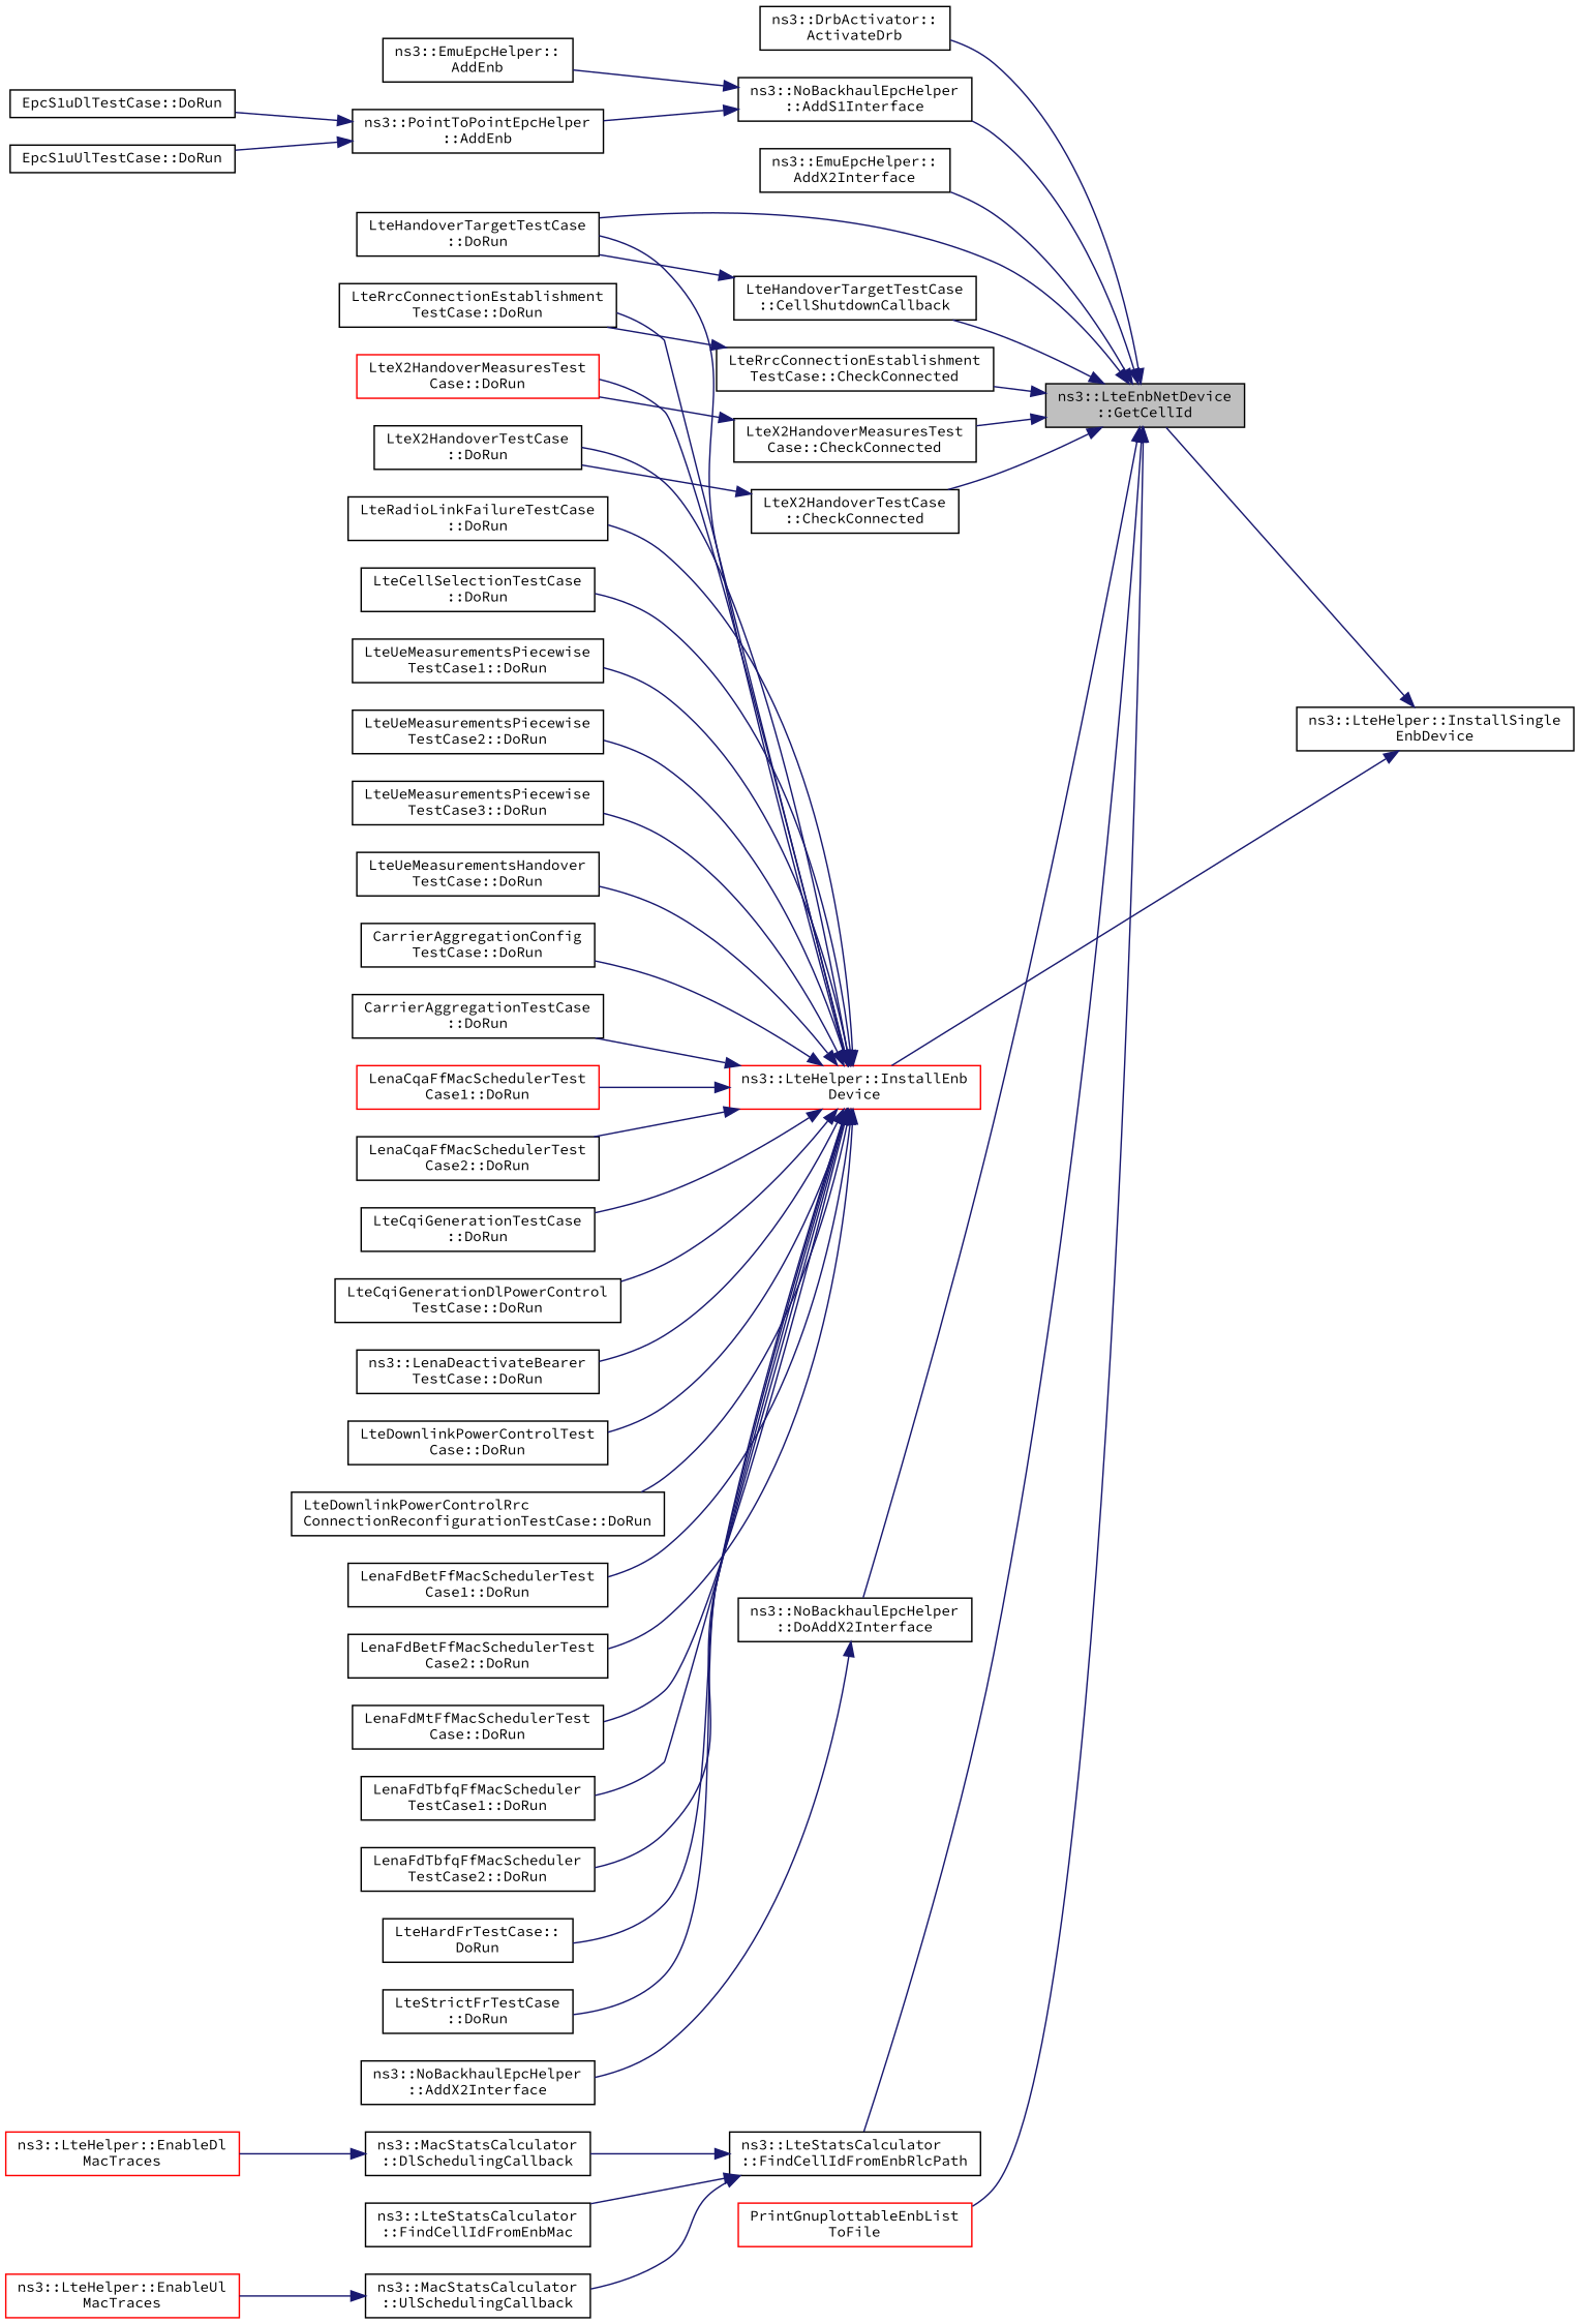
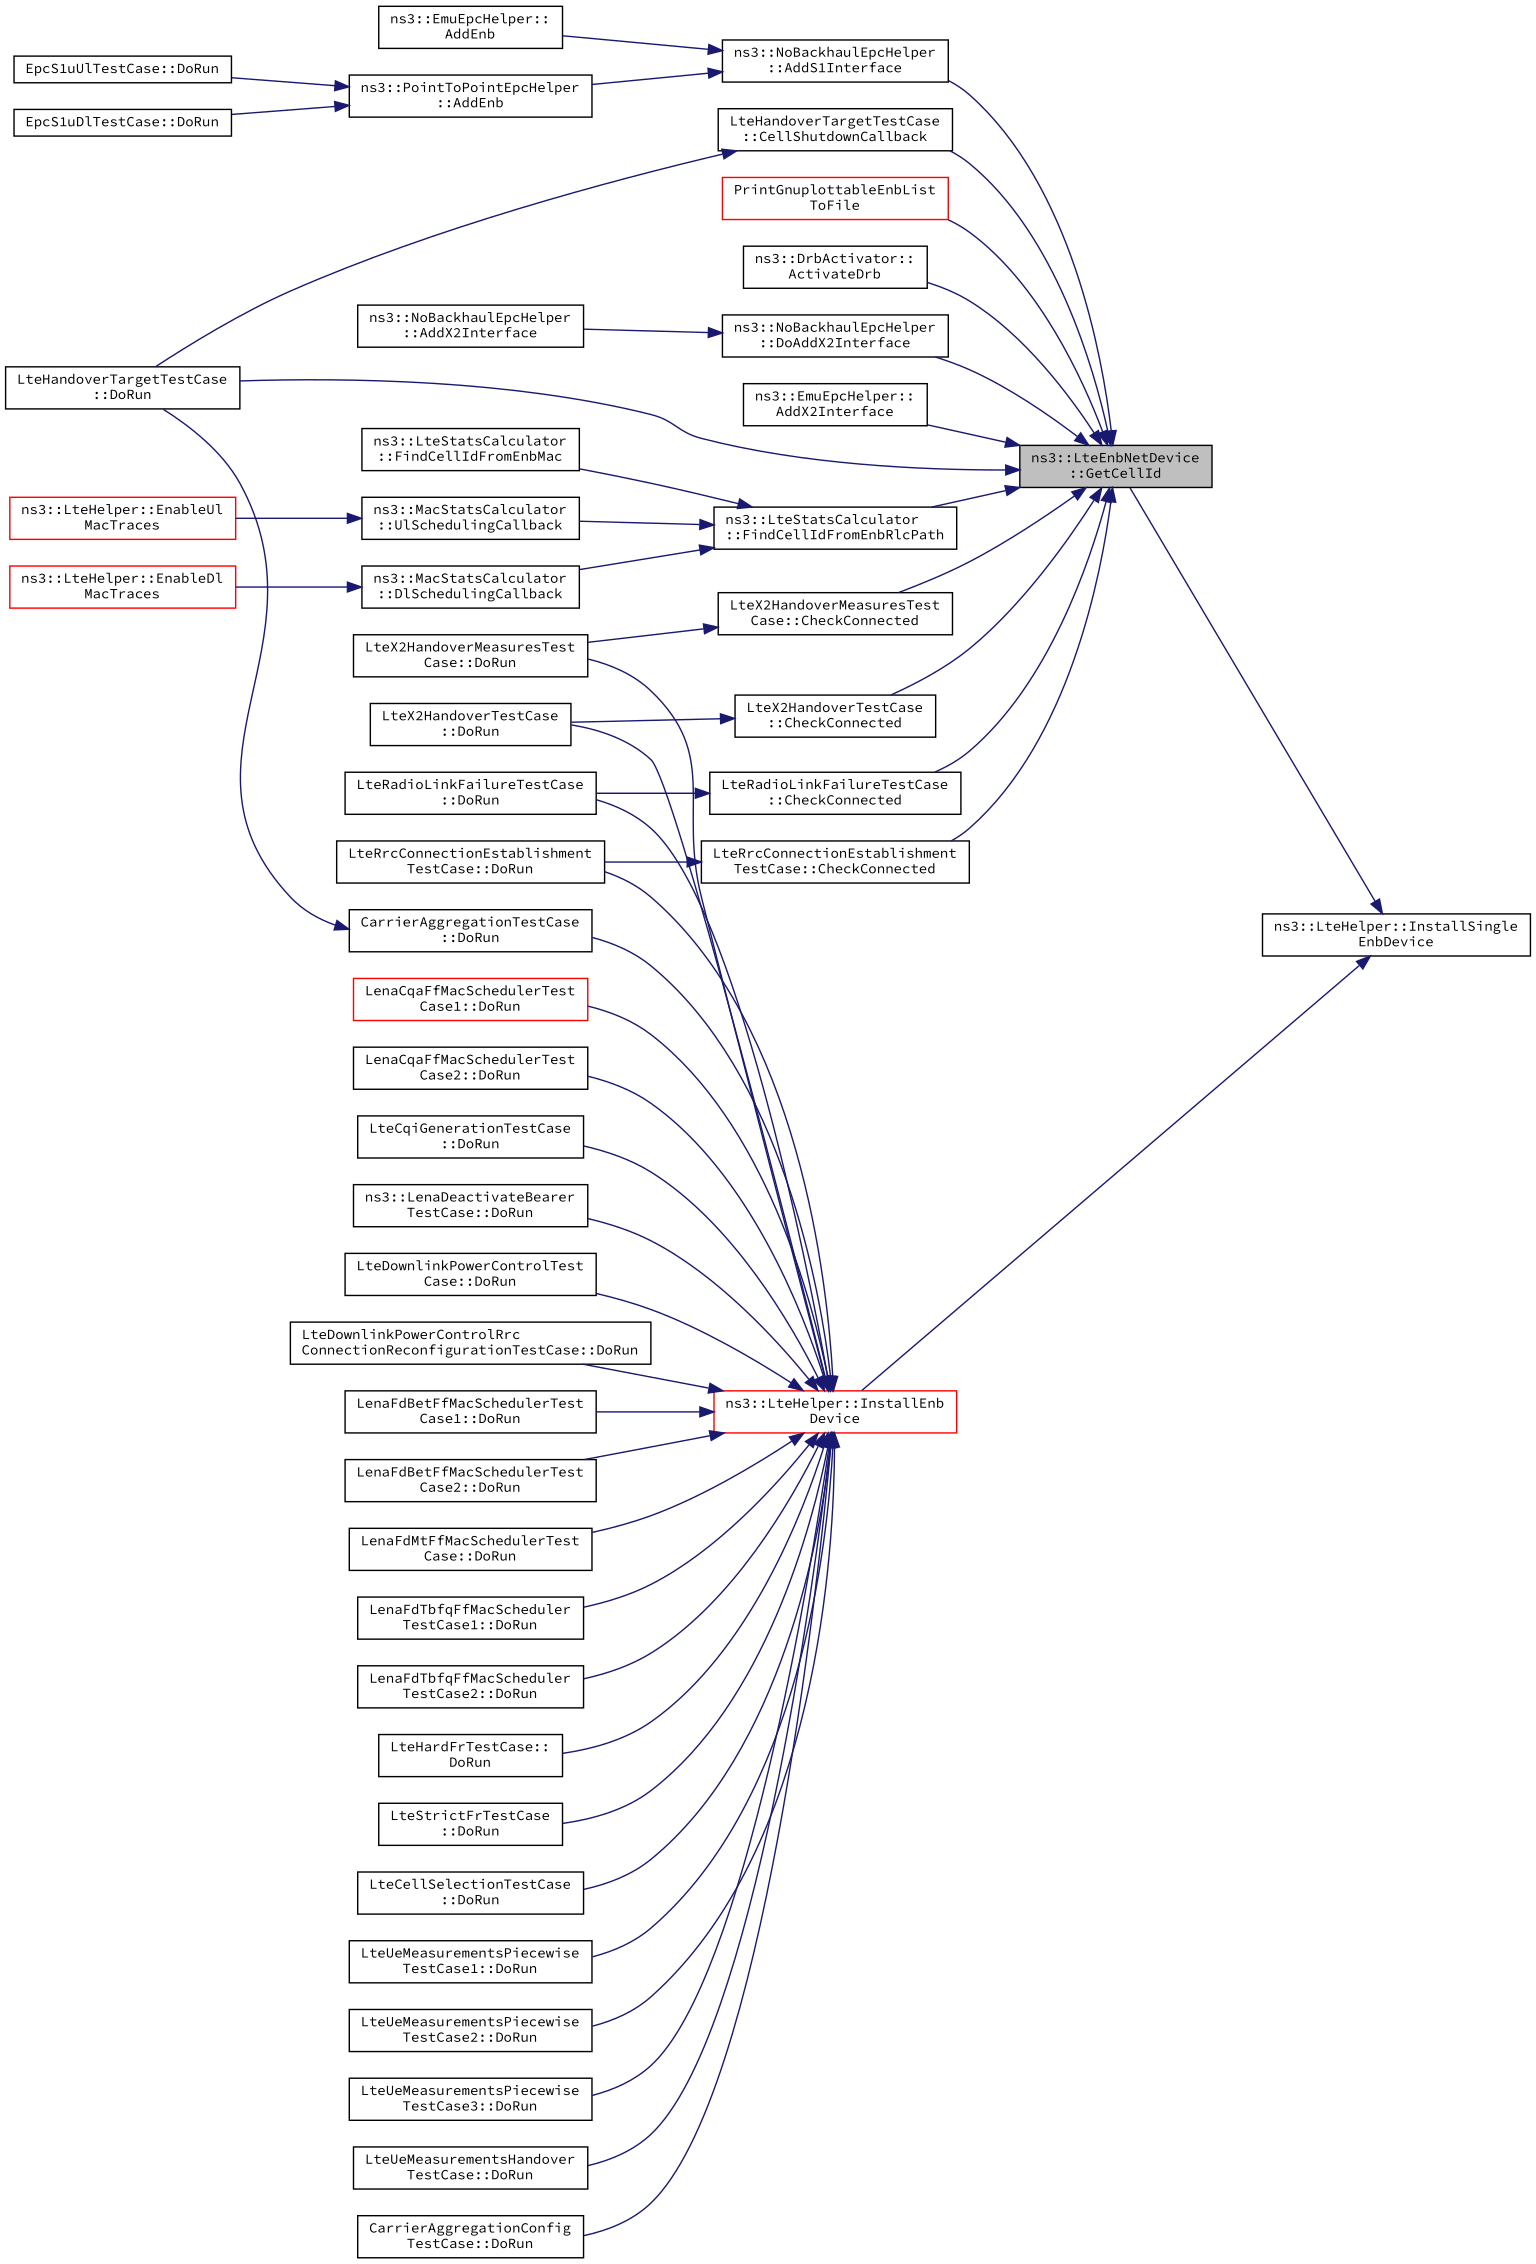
  digraph {
    fontname="Source Code Pro"
    rankdir=RL
    node [color=black fillcolor=white fontname="Source Code Pro" fontsize=10 shape=record style=filled]
    edge [color=midnightblue dir=back fontname="Source Code Pro" fontsize=10 labelfontname=Helvetica labelfontsize=10 style=solid]
    n1 [fillcolor=grey75 fontcolor=black height=0.2 label="ns3::LteEnbNetDevice\l::GetCellId" width=0.4]
    n2 [height=0.2 label="ns3::DrbActivator::\lActivateDrb" width=0.4]
    n3 [height=0.2 label="ns3::NoBackhaulEpcHelper\l::AddS1Interface" width=0.4]
    n4 [height=0.2 label="ns3::EmuEpcHelper::\lAddX2Interface" width=0.4]
    n5 [height=0.2 label="LteHandoverTargetTestCase\l::CellShutdownCallback" width=0.4]
    n6 [height=0.2 label="LteHandoverTargetTestCase\l::DoRun" width=0.4]
+   n7 [height=0.2 label="LteRadioLinkFailureTestCase\l::CheckConnected" width=0.4]
    n8 [height=0.2 label="LteRrcConnectionEstablishment\lTestCase::CheckConnected" width=0.4]
    n9 [height=0.2 label="LteX2HandoverMeasuresTest\lCase::CheckConnected" width=0.4]
    n10 [height=0.2 label="LteX2HandoverTestCase\l::CheckConnected" width=0.4]
    n11 [height=0.2 label="ns3::NoBackhaulEpcHelper\l::DoAddX2Interface" width=0.4]
    n12 [height=0.2 label="ns3::LteStatsCalculator\l::FindCellIdFromEnbRlcPath" width=0.4]
    n13 [color=red height=0.2 label="PrintGnuplottableEnbList\lToFile" width=0.4]
    n14 [height=0.2 label="ns3::EmuEpcHelper::\lAddEnb" width=0.4]
    n15 [height=0.2 label="ns3::PointToPointEpcHelper\l::AddEnb" width=0.4]
    n16 [height=0.2 label="LteRadioLinkFailureTestCase\l::DoRun" width=0.4]
    n17 [height=0.2 label="LteRrcConnectionEstablishment\lTestCase::DoRun" width=0.4]
-   n18 [color=red height=0.2 label="LteX2HandoverMeasuresTest\lCase::DoRun" width=0.4]
+   n18 [height=0.2 label="LteX2HandoverMeasuresTest\lCase::DoRun" width=0.4]
    n19 [height=0.2 label="LteX2HandoverTestCase\l::DoRun" width=0.4]
    n20 [height=0.2 label="ns3::NoBackhaulEpcHelper\l::AddX2Interface" width=0.4]
    n21 [height=0.2 label="ns3::MacStatsCalculator\l::DlSchedulingCallback" width=0.4]
    n22 [height=0.2 label="ns3::LteStatsCalculator\l::FindCellIdFromEnbMac" width=0.4]
    n23 [height=0.2 label="ns3::MacStatsCalculator\l::UlSchedulingCallback" width=0.4]
    n24 [height=0.2 label="ns3::LteHelper::InstallSingle\lEnbDevice" width=0.4]
    n25 [color=red height=0.2 label="ns3::LteHelper::InstallEnb\lDevice" width=0.4]
    n26 [height=0.2 label="EpcS1uDlTestCase::DoRun" width=0.4]
    n27 [height=0.2 label="EpcS1uUlTestCase::DoRun" width=0.4]
    n28 [color=red height=0.2 label="ns3::LteHelper::EnableDl\lMacTraces" width=0.4]
    n29 [color=red height=0.2 label="ns3::LteHelper::EnableUl\lMacTraces" width=0.4]
    n30 [height=0.2 label="LteCellSelectionTestCase\l::DoRun" width=0.4]
    n31 [height=0.2 label="LteUeMeasurementsPiecewise\lTestCase1::DoRun" width=0.4]
    n32 [height=0.2 label="LteUeMeasurementsPiecewise\lTestCase2::DoRun" width=0.4]
    n33 [height=0.2 label="LteUeMeasurementsPiecewise\lTestCase3::DoRun" width=0.4]
    n34 [height=0.2 label="LteUeMeasurementsHandover\lTestCase::DoRun" width=0.4]
    n35 [height=0.2 label="CarrierAggregationConfig\lTestCase::DoRun" width=0.4]
    n36 [height=0.2 label="CarrierAggregationTestCase\l::DoRun" width=0.4]
    n37 [color=red height=0.2 label="LenaCqaFfMacSchedulerTest\lCase1::DoRun" width=0.4]
    n38 [height=0.2 label="LenaCqaFfMacSchedulerTest\lCase2::DoRun" width=0.4]
    n39 [height=0.2 label="LteCqiGenerationTestCase\l::DoRun" width=0.4]
-   n40 [height=0.2 label="LteCqiGenerationDlPowerControl\lTestCase::DoRun" width=0.4]
    n41 [height=0.2 label="ns3::LenaDeactivateBearer\lTestCase::DoRun" width=0.4]
    n42 [height=0.2 label="LteDownlinkPowerControlTest\lCase::DoRun" width=0.4]
    n43 [height=0.2 label="LteDownlinkPowerControlRrc\lConnectionReconfigurationTestCase::DoRun" width=0.4]
    n44 [height=0.2 label="LenaFdBetFfMacSchedulerTest\lCase1::DoRun" width=0.4]
    n45 [height=0.2 label="LenaFdBetFfMacSchedulerTest\lCase2::DoRun" width=0.4]
    n46 [height=0.2 label="LenaFdMtFfMacSchedulerTest\lCase::DoRun" width=0.4]
    n47 [height=0.2 label="LenaFdTbfqFfMacScheduler\lTestCase1::DoRun" width=0.4]
    n48 [height=0.2 label="LenaFdTbfqFfMacScheduler\lTestCase2::DoRun" width=0.4]
    n49 [height=0.2 label="LteHardFrTestCase::\lDoRun" width=0.4]
    n50 [height=0.2 label="LteStrictFrTestCase\l::DoRun" width=0.4]
    n1 -> n2
    n1 -> n3
    n1 -> n4
    n1 -> n5
    n1 -> n6
+   n1 -> n7
    n1 -> n8
    n1 -> n9
    n1 -> n10
    n1 -> n11
    n1 -> n12
    n1 -> n13
    n3 -> n14
    n3 -> n15
    n5 -> n6
+   n7 -> n16
    n8 -> n17
    n9 -> n18
    n10 -> n19
    n11 -> n20
    n12 -> n21
    n12 -> n22
    n12 -> n23
    n15 -> n26
    n15 -> n27
    n21 -> n28
    n23 -> n29
    n24 -> n1
    n24 -> n25
-   n25 -> n6
+   n36 -> n6
    n25 -> n16
    n25 -> n17
    n25 -> n18
    n25 -> n19
    n25 -> n30
    n25 -> n31
    n25 -> n32
    n25 -> n33
    n25 -> n34
    n25 -> n35
    n25 -> n36
    n25 -> n37
    n25 -> n38
    n25 -> n39
-   n25 -> n40
    n25 -> n41
    n25 -> n42
    n25 -> n43
    n25 -> n44
    n25 -> n45
    n25 -> n46
    n25 -> n47
    n25 -> n48
    n25 -> n49
    n25 -> n50
  }
